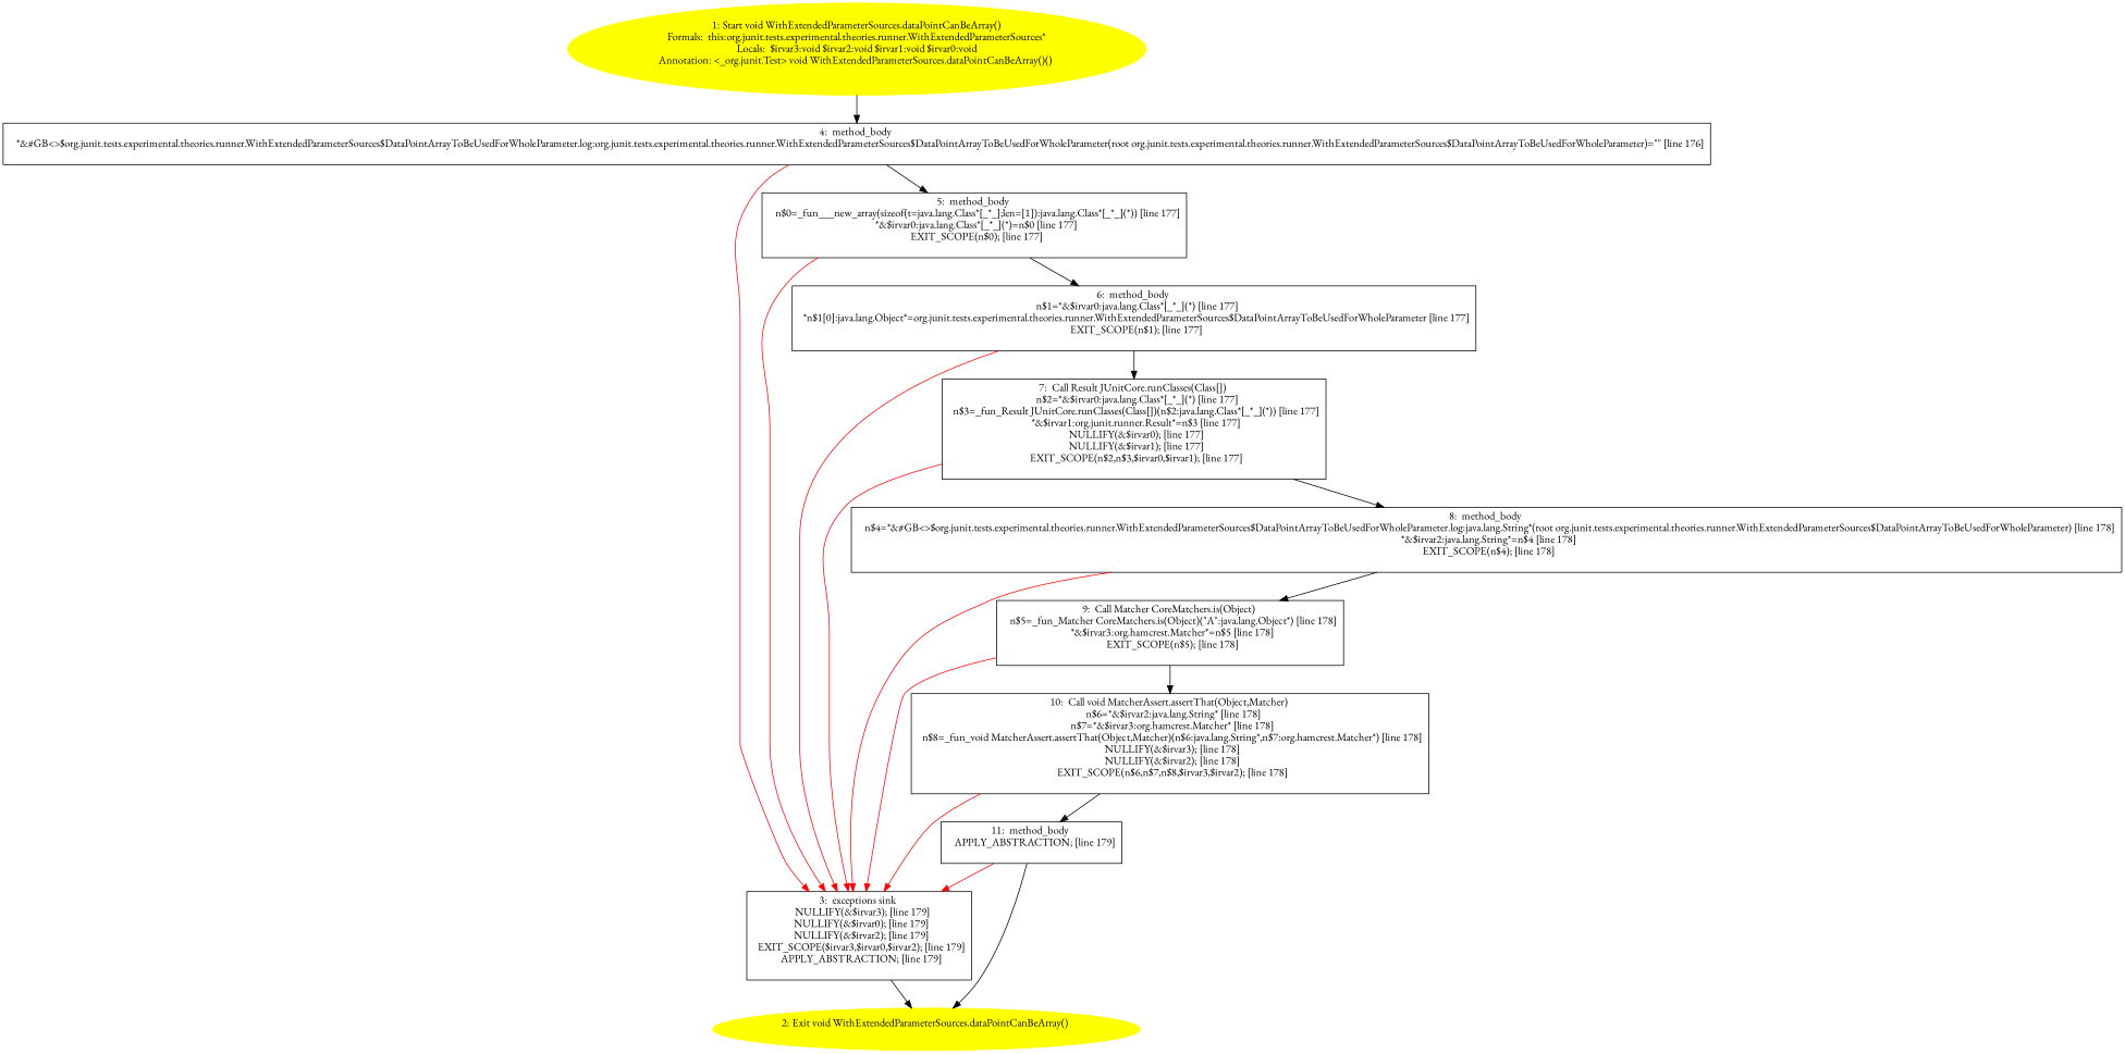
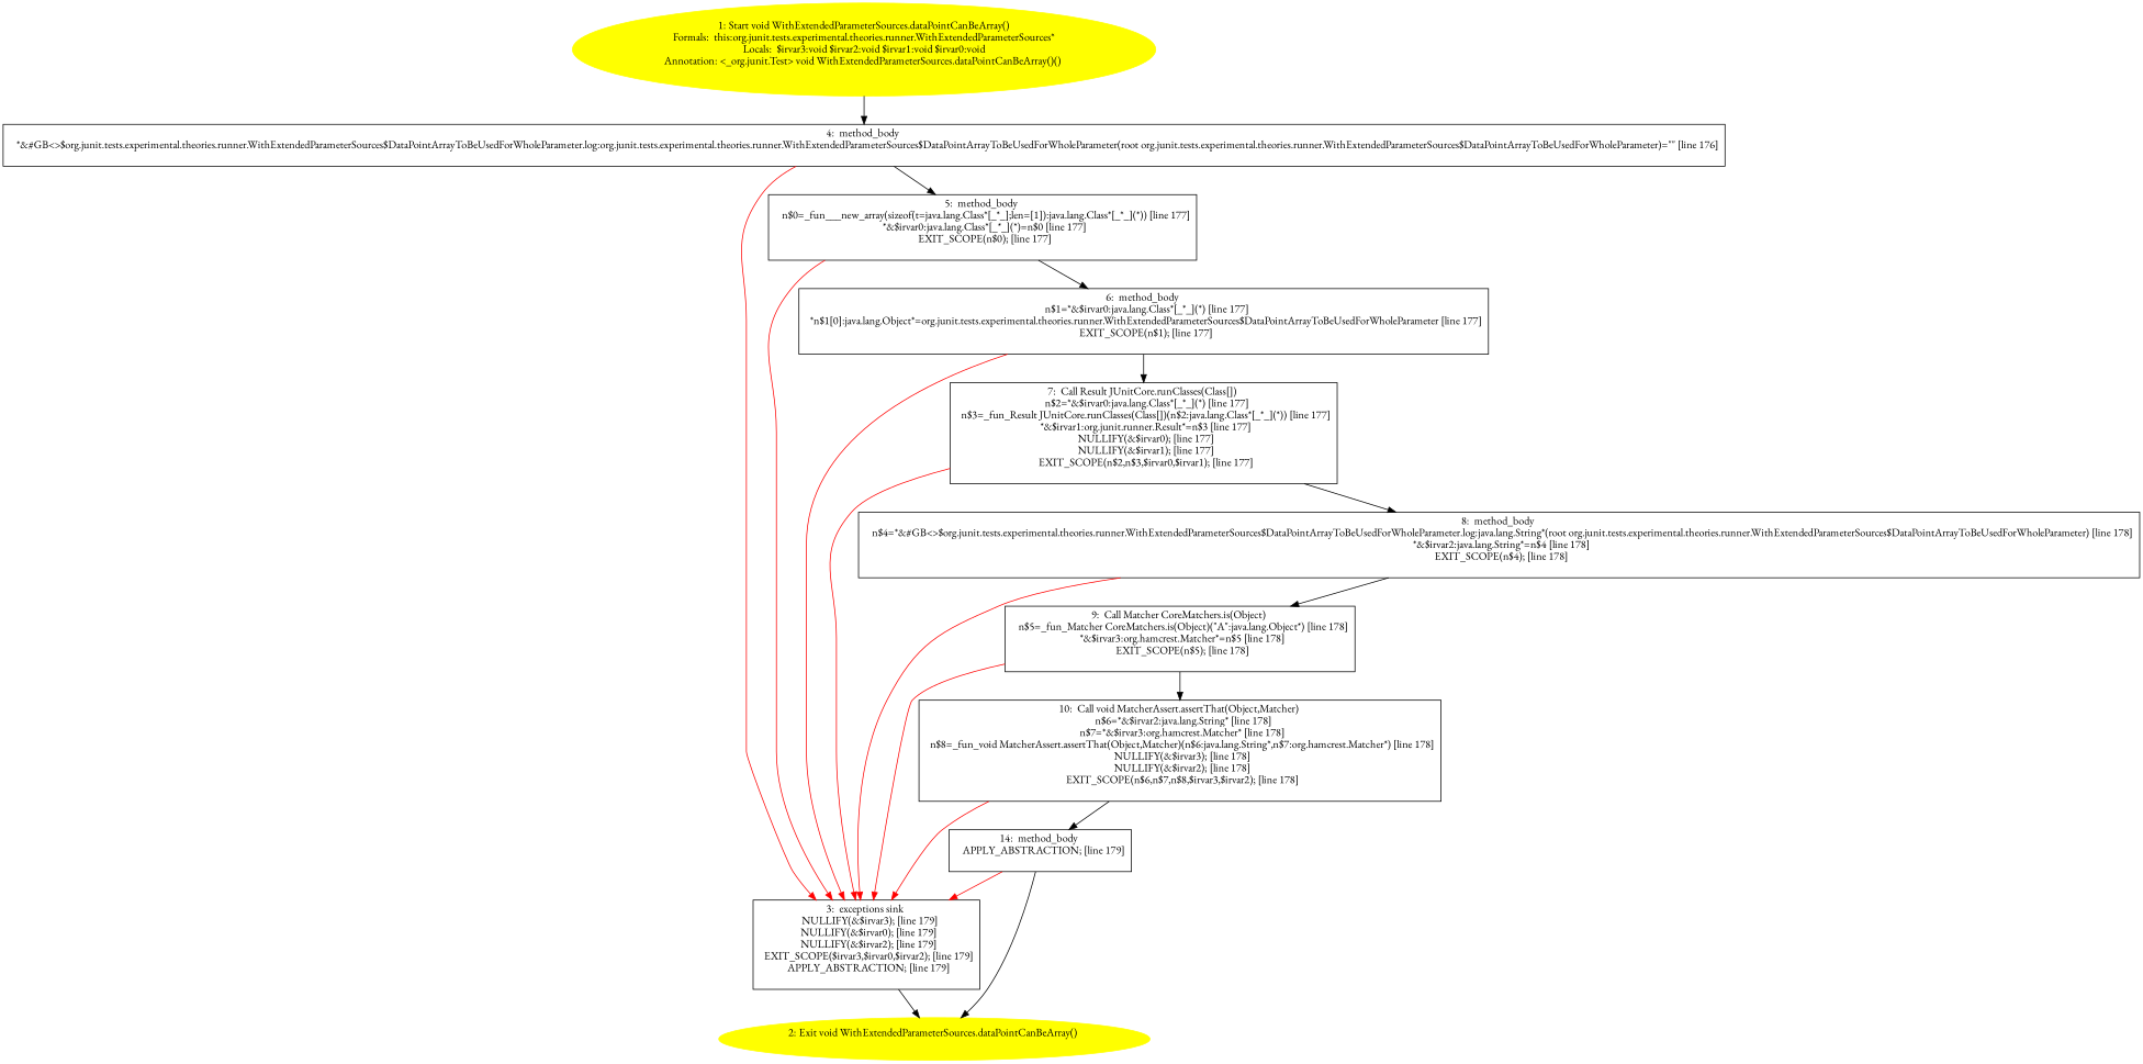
  digraph {
    fontname="EB Garamond"
    node [fontname="EB Garamond" shape=box]
    edge [fontname="EB Garamond"]
    n1 [color=yellow label="1: Start void WithExtendedParameterSources.dataPointCanBeArray()\nFormals:  this:org.junit.tests.experimental.theories.runner.WithExtendedParameterSources*\nLocals:  $irvar3:void $irvar2:void $irvar1:void $irvar0:void\nAnnotation: <_org.junit.Test> void WithExtendedParameterSources.dataPointCanBeArray()() \n  " style=filled shape=""]
    n2 [label="4:  method_body \n   *&#GB<>$org.junit.tests.experimental.theories.runner.WithExtendedParameterSources$DataPointArrayToBeUsedForWholeParameter.log:org.junit.tests.experimental.theories.runner.WithExtendedParameterSources$DataPointArrayToBeUsedForWholeParameter(root org.junit.tests.experimental.theories.runner.WithExtendedParameterSources$DataPointArrayToBeUsedForWholeParameter)=\"\" [line 176]\n "]
    n3 [label="3:  exceptions sink \n   NULLIFY(&$irvar3); [line 179]\n  NULLIFY(&$irvar0); [line 179]\n  NULLIFY(&$irvar2); [line 179]\n  EXIT_SCOPE($irvar3,$irvar0,$irvar2); [line 179]\n  APPLY_ABSTRACTION; [line 179]\n "]
    n4 [label="5:  method_body \n   n$0=_fun___new_array(sizeof(t=java.lang.Class*[_*_];len=[1]):java.lang.Class*[_*_](*)) [line 177]\n  *&$irvar0:java.lang.Class*[_*_](*)=n$0 [line 177]\n  EXIT_SCOPE(n$0); [line 177]\n "]
    n5 [color=yellow label="2: Exit void WithExtendedParameterSources.dataPointCanBeArray() \n  " style=filled shape=""]
    n6 [label="6:  method_body \n   n$1=*&$irvar0:java.lang.Class*[_*_](*) [line 177]\n  *n$1[0]:java.lang.Object*=org.junit.tests.experimental.theories.runner.WithExtendedParameterSources$DataPointArrayToBeUsedForWholeParameter [line 177]\n  EXIT_SCOPE(n$1); [line 177]\n "]
    n7 [label="7:  Call Result JUnitCore.runClasses(Class[]) \n   n$2=*&$irvar0:java.lang.Class*[_*_](*) [line 177]\n  n$3=_fun_Result JUnitCore.runClasses(Class[])(n$2:java.lang.Class*[_*_](*)) [line 177]\n  *&$irvar1:org.junit.runner.Result*=n$3 [line 177]\n  NULLIFY(&$irvar0); [line 177]\n  NULLIFY(&$irvar1); [line 177]\n  EXIT_SCOPE(n$2,n$3,$irvar0,$irvar1); [line 177]\n "]
    n8 [label="8:  method_body \n   n$4=*&#GB<>$org.junit.tests.experimental.theories.runner.WithExtendedParameterSources$DataPointArrayToBeUsedForWholeParameter.log:java.lang.String*(root org.junit.tests.experimental.theories.runner.WithExtendedParameterSources$DataPointArrayToBeUsedForWholeParameter) [line 178]\n  *&$irvar2:java.lang.String*=n$4 [line 178]\n  EXIT_SCOPE(n$4); [line 178]\n "]
    n9 [label="9:  Call Matcher CoreMatchers.is(Object) \n   n$5=_fun_Matcher CoreMatchers.is(Object)(\"A\":java.lang.Object*) [line 178]\n  *&$irvar3:org.hamcrest.Matcher*=n$5 [line 178]\n  EXIT_SCOPE(n$5); [line 178]\n "]
    n10 [label="10:  Call void MatcherAssert.assertThat(Object,Matcher) \n   n$6=*&$irvar2:java.lang.String* [line 178]\n  n$7=*&$irvar3:org.hamcrest.Matcher* [line 178]\n  n$8=_fun_void MatcherAssert.assertThat(Object,Matcher)(n$6:java.lang.String*,n$7:org.hamcrest.Matcher*) [line 178]\n  NULLIFY(&$irvar3); [line 178]\n  NULLIFY(&$irvar2); [line 178]\n  EXIT_SCOPE(n$6,n$7,n$8,$irvar3,$irvar2); [line 178]\n "]
-   n11 [label="11:  method_body \n   APPLY_ABSTRACTION; [line 179]\n "]
+   n11 [label="14:  method_body \n   APPLY_ABSTRACTION; [line 179]\n "]
    n1 -> n2
    n2 -> n3 [color=red]
    n2 -> n4
    n3 -> n5
    n4 -> n3 [color=red]
    n4 -> n6
    n6 -> n3 [color=red]
    n6 -> n7
    n7 -> n3 [color=red]
    n7 -> n8
    n8 -> n3 [color=red]
    n8 -> n9
    n9 -> n3 [color=red]
    n9 -> n10
    n10 -> n3 [color=red]
    n10 -> n11
    n11 -> n3 [color=red]
    n11 -> n5
  }
